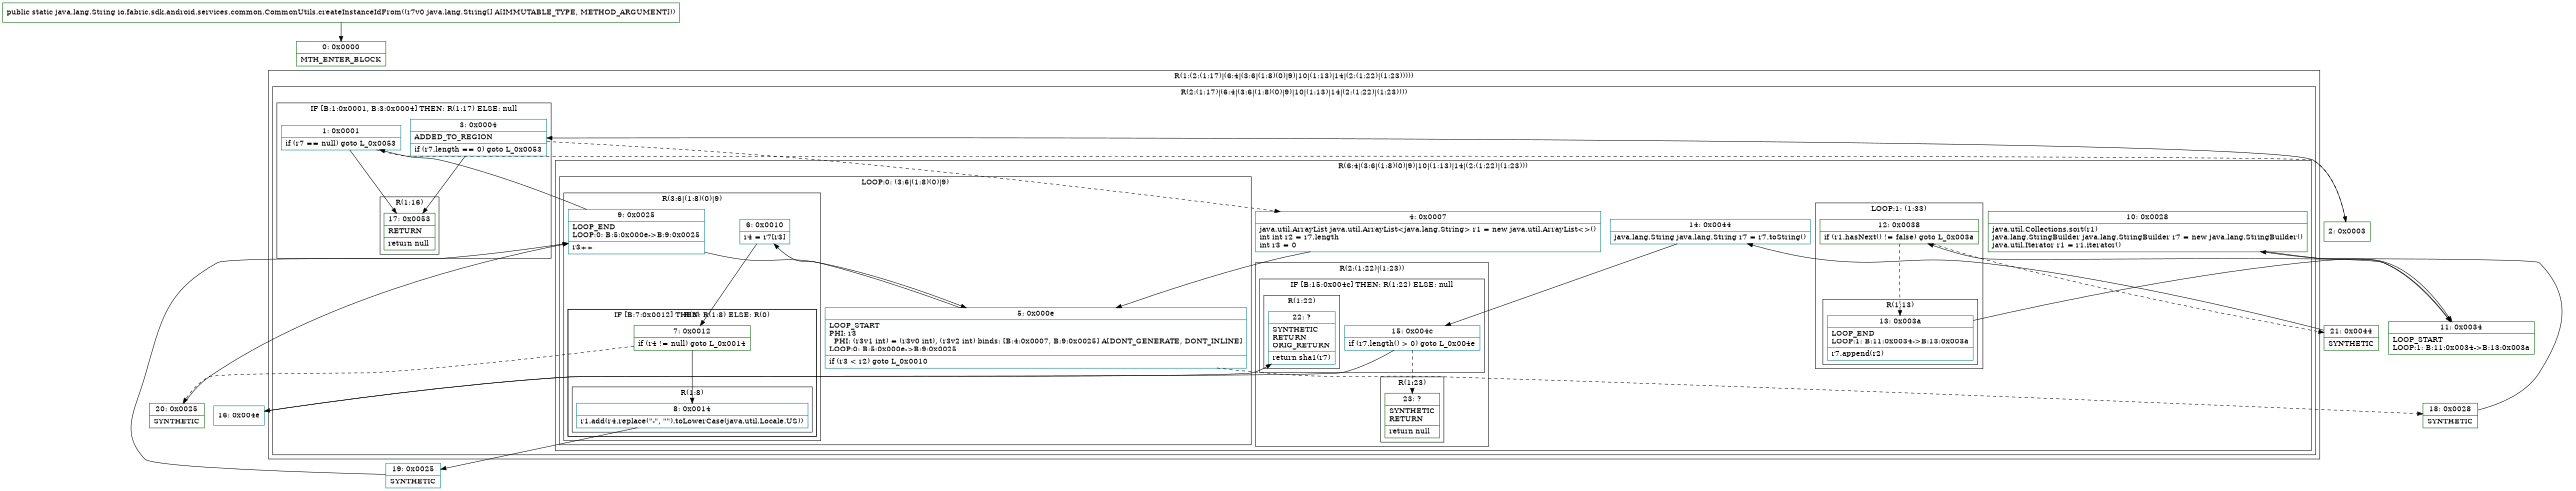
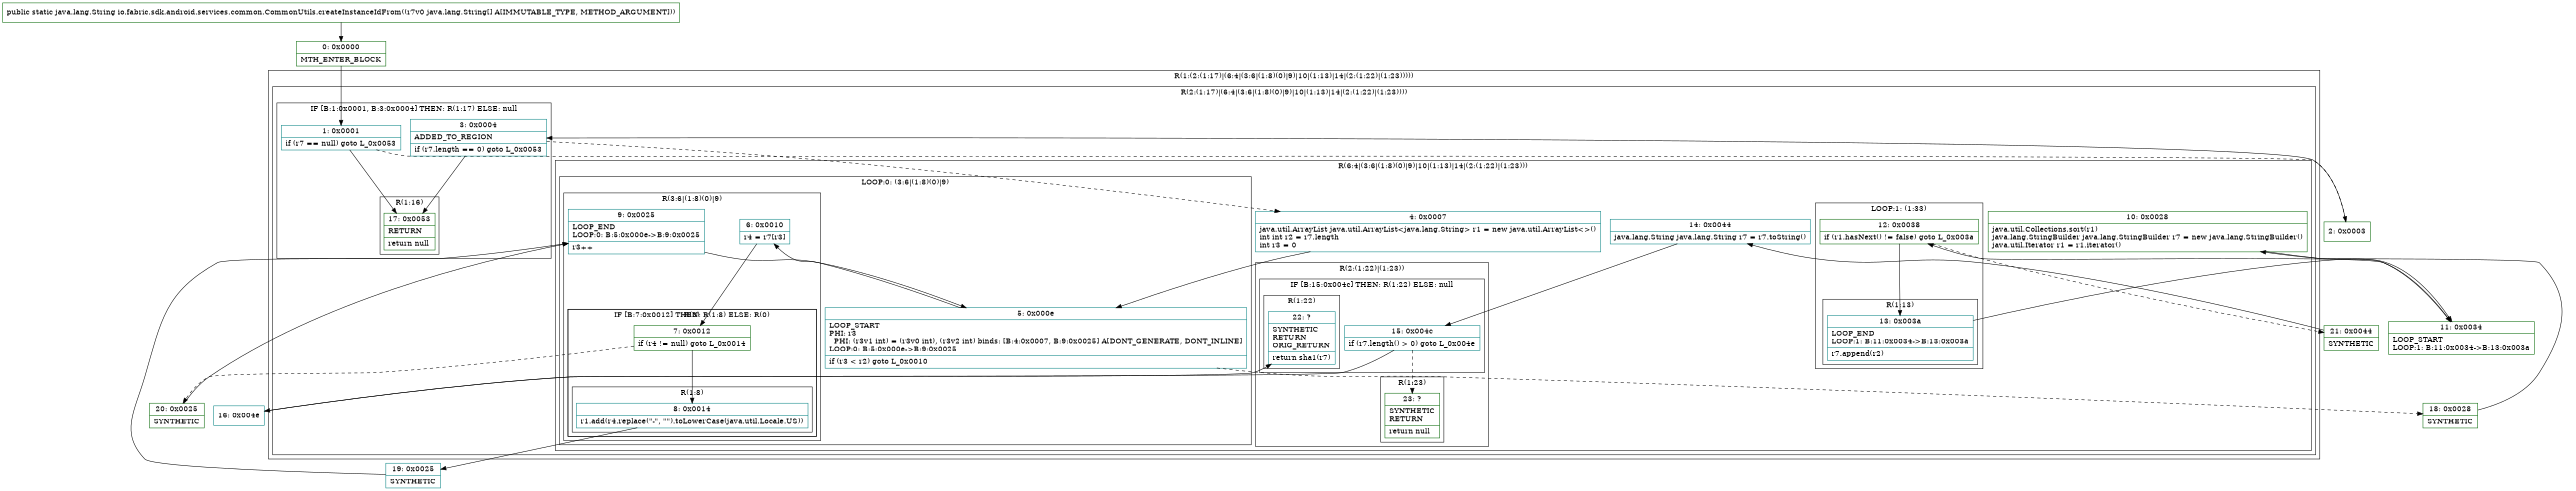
  digraph {
    node [color=teal shape=record]
    n1 [color=darkgreen label="{17\:\ 0x0053|RETURN\l|return null\l}"]
    n2 [label="{1\:\ 0x0001|if (r7 == null) goto L_0x0053\l}"]
    n3 [label="{3\:\ 0x0004|ADDED_TO_REGION\l|if (r7.length == 0) goto L_0x0053\l}"]
    n4 [label="{8\:\ 0x0014|r1.add(r4.replace(\"\-\", \"\").toLowerCase(java.util.Locale.US))\l}"]
    n5 [color=darkgreen label="{7\:\ 0x0012|if (r4 != null) goto L_0x0014\l}"]
    n6 [label="{6\:\ 0x0010|r4 = r7[r3]\l}"]
    n7 [label="{9\:\ 0x0025|LOOP_END\lLOOP:0: B:5:0x000e\-\>B:9:0x0025\l|r3++\l}"]
    n8 [label="{5\:\ 0x000e|LOOP_START\lPHI: r3 \l  PHI: (r3v1 int) = (r3v0 int), (r3v2 int) binds: [B:4:0x0007, B:9:0x0025] A[DONT_GENERATE, DONT_INLINE]\lLOOP:0: B:5:0x000e\-\>B:9:0x0025\l|if (r3 \< r2) goto L_0x0010\l}"]
    n9 [label="{13\:\ 0x003a|LOOP_END\lLOOP:1: B:11:0x0034\-\>B:13:0x003a\l|r7.append(r2)\l}"]
    n10 [color=darkgreen label="{12\:\ 0x0038|if (r1.hasNext() != false) goto L_0x003a\l}"]
    n11 [label="{22\:\ ?|SYNTHETIC\lRETURN\lORIG_RETURN\l|return sha1(r7)\l}"]
    n12 [label="{15\:\ 0x004c|if (r7.length() \> 0) goto L_0x004e\l}"]
    n13 [color=darkgreen label="{23\:\ ?|SYNTHETIC\lRETURN\l|return null\l}"]
    n14 [label="{4\:\ 0x0007|java.util.ArrayList java.util.ArrayList\<java.lang.String\> r1 = new java.util.ArrayList\<\>()\lint int r2 = r7.length\lint r3 = 0\l}"]
    n15 [color=darkgreen label="{10\:\ 0x0028|java.util.Collections.sort(r1)\ljava.lang.StringBuilder java.lang.StringBuilder r7 = new java.lang.StringBuilder()\ljava.util.Iterator r1 = r1.iterator()\l}"]
    n16 [label="{14\:\ 0x0044|java.lang.String java.lang.String r7 = r7.toString()\l}"]
    n17 [color=darkgreen label="{2\:\ 0x0003}"]
    n18 [label="{19\:\ 0x0025|SYNTHETIC\l}"]
    n19 [color=darkgreen label="{20\:\ 0x0025|SYNTHETIC\l}"]
    n20 [color=darkgreen label="{18\:\ 0x0028|SYNTHETIC\l}"]
    n21 [color=darkgreen label="{11\:\ 0x0034|LOOP_START\lLOOP:1: B:11:0x0034\-\>B:13:0x003a\l}"]
    n22 [color=darkgreen label="{21\:\ 0x0044|SYNTHETIC\l}"]
    n23 [label="{16\:\ 0x004e}"]
    n24 [color=darkgreen label="{0\:\ 0x0000|MTH_ENTER_BLOCK\l}"]
    n25 [color=darkgreen label="{public static java.lang.String io.fabric.sdk.android.services.common.CommonUtils.createInstanceIdFrom((r7v0 java.lang.String[] A[IMMUTABLE_TYPE, METHOD_ARGUMENT])) }"]
    subgraph cluster_1 {
      label="R(1:(2:(1:17)|(6:4|(3:6|(1:8)(0)|9)|10|(1:13)|14|(2:(1:22)|(1:23)))))"
      subgraph cluster_2 {
        label="R(2:(1:17)|(6:4|(3:6|(1:8)(0)|9)|10|(1:13)|14|(2:(1:22)|(1:23))))"
        subgraph cluster_3 {
          label="IF [B:1:0x0001, B:3:0x0004] THEN: R(1:17) ELSE: null"
          n2
          n3
          subgraph cluster_4 {
            label="R(1:16)"
            n1
          }
        }
        subgraph cluster_5 {
          label="R(6:4|(3:6|(1:8)(0)|9)|10|(1:13)|14|(2:(1:22)|(1:23)))"
          n14
          n15
          n16
          subgraph cluster_6 {
            label="LOOP:0: (3:6|(1:8)(0)|9)"
            n8
            subgraph cluster_7 {
              label="R(3:6|(1:8)(0)|9)"
              n6
              n7
              subgraph cluster_8 {
                label="IF [B:7:0x0012] THEN: R(1:8) ELSE: R(0)"
                n5
                subgraph cluster_9 {
                  label="R(1:8)"
                  n4
                }
                subgraph cluster_10 {
                  label="R(0)"
                }
              }
            }
          }
          subgraph cluster_11 {
            label="LOOP:1: (1:33)"
            n10
            subgraph cluster_12 {
              label="R(1:13)"
              n9
            }
          }
          subgraph cluster_13 {
            label="R(2:(1:22)|(1:23))"
            subgraph cluster_14 {
              label="IF [B:15:0x004c] THEN: R(1:22) ELSE: null"
              n12
              subgraph cluster_15 {
                label="R(1:22)"
                n11
              }
            }
            subgraph cluster_16 {
              label="R(1:23)"
              n13
            }
          }
        }
      }
    }
    n2 -> n1
    n2 -> n17 [style=dashed]
    n3 -> n1
    n3 -> n14 [style=dashed]
    n4 -> n18
    n5 -> n4
    n5 -> n19 [style=dashed]
    n6 -> n5
    n7 -> n8
    n8 -> n6
    n8 -> n20 [style=dashed]
    n9 -> n21
-   n10 -> n9 [style=dashed]
+   n10 -> n9
    n10 -> n22 [style=dashed]
    n12 -> n13 [style=dashed]
    n12 -> n23
    n14 -> n8
    n15 -> n21
    n16 -> n12
    n17 -> n3
    n18 -> n7
    n19 -> n7
    n20 -> n15
    n21 -> n10
    n22 -> n16
    n23 -> n11
-   n7 -> n2
+   n24 -> n2
    n25 -> n24
  }
